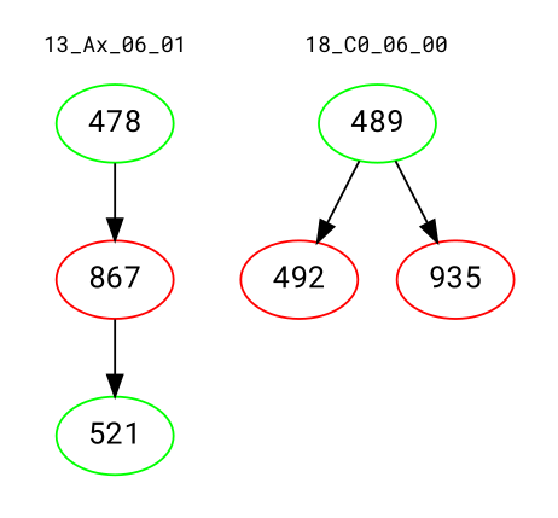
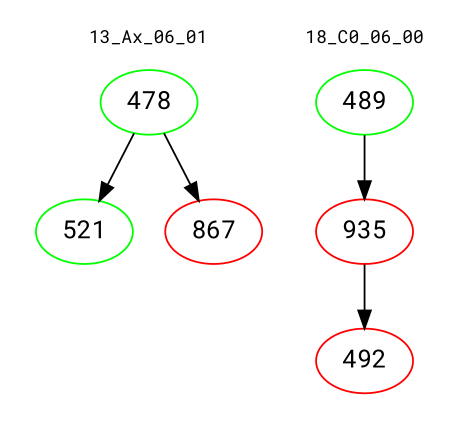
  digraph {
    fontname="Roboto Mono"
    node [color=green fontname="Roboto Mono"]
    edge [color=black fontname="Roboto Mono"]
    n1 [label=478]
    n2 [label=521]
    n3 [color=red label=867]
    n4 [label=489]
    n5 [color=red label=492]
    n6 [color=red label=935]
    subgraph cluster_1 {
      color=white
      fontsize=10
      label="13_Ax_06_01"
      n1
      n2
      n3
    }
    subgraph cluster_2 {
      color=white
      fontsize=10
      label="18_C0_06_00"
      n4
      n5
      n6
    }
-   n3 -> n2
+   n1 -> n2
    n1 -> n3
-   n4 -> n5
+   n6 -> n5
    n4 -> n6
  }
